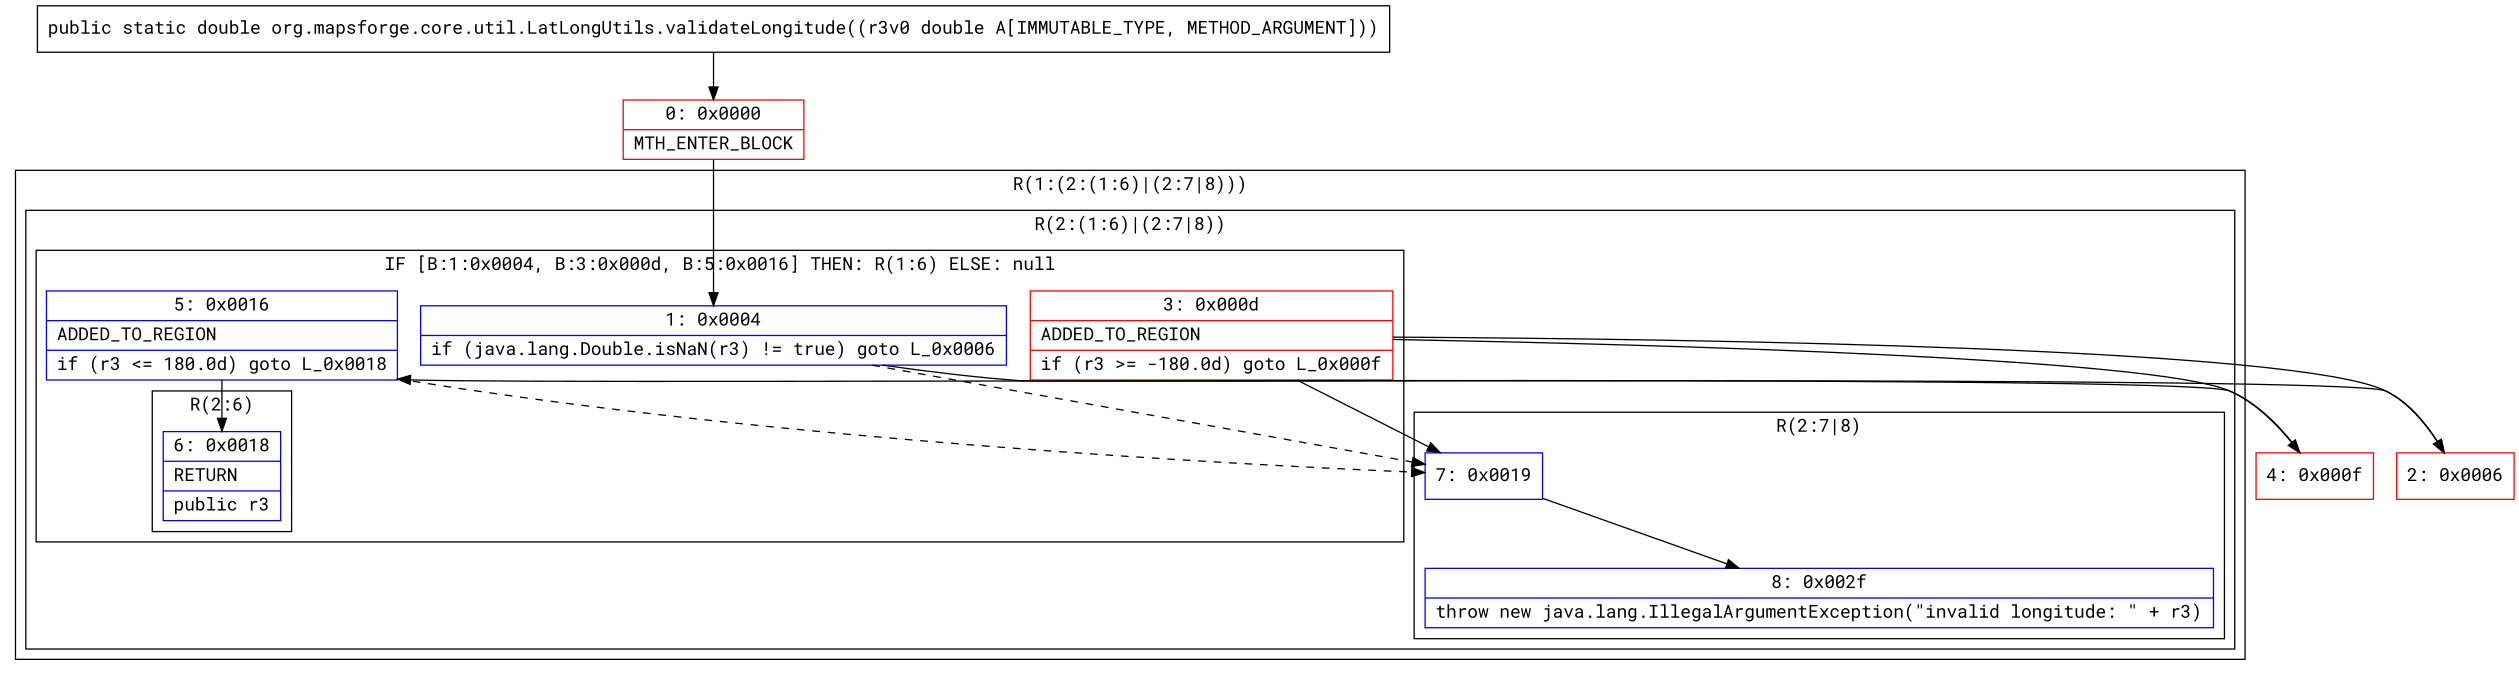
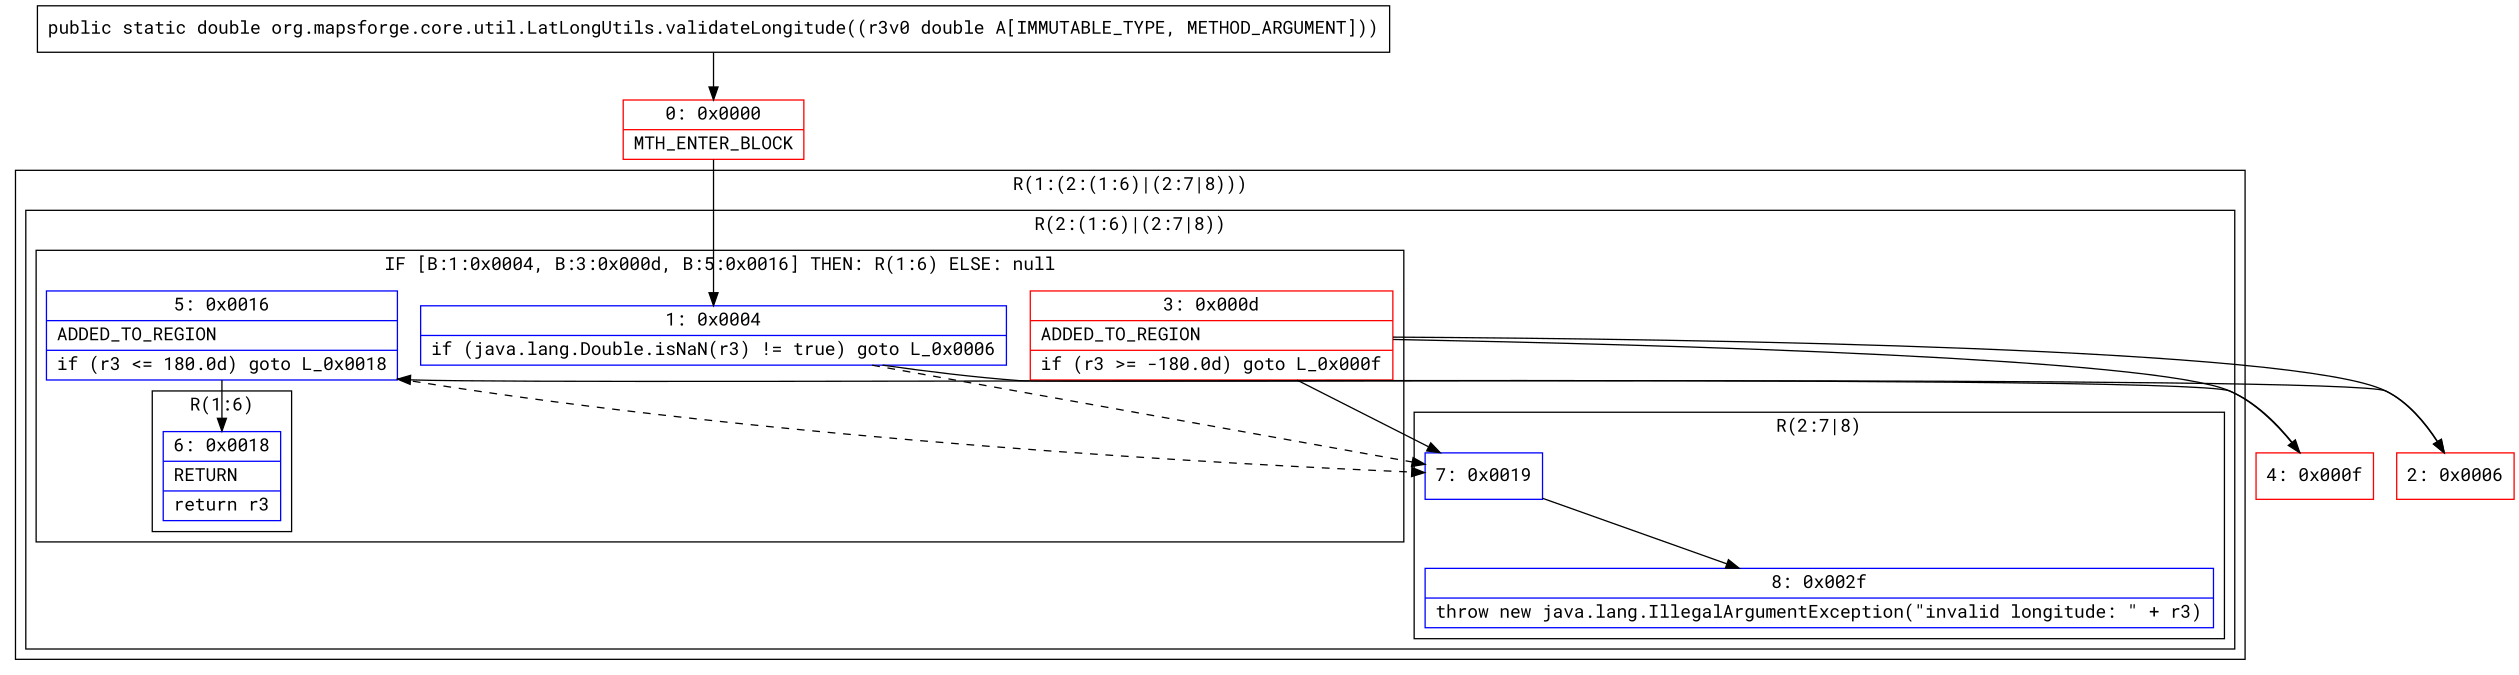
  digraph {
    fontname="Roboto Mono"
    node [color=blue fontname="Roboto Mono" shape=record]
    edge [fontname="Roboto Mono"]
-   n1 [label="{6\:\ 0x0018|RETURN\l|public r3\l}"]
+   n1 [label="{6\:\ 0x0018|RETURN\l|return r3\l}"]
    n2 [label="{1\:\ 0x0004|if (java.lang.Double.isNaN(r3) != true) goto L_0x0006\l}"]
    n3 [color=red label="{3\:\ 0x000d|ADDED_TO_REGION\l|if (r3 \>= \-180.0d) goto L_0x000f\l}"]
    n4 [label="{5\:\ 0x0016|ADDED_TO_REGION\l|if (r3 \<= 180.0d) goto L_0x0018\l}"]
    n5 [label="{7\:\ 0x0019}"]
    n6 [label="{8\:\ 0x002f|throw new java.lang.IllegalArgumentException(\"invalid longitude: \" + r3)\l}"]
    n7 [color=red label="{2\:\ 0x0006}"]
    n8 [color=red label="{4\:\ 0x000f}"]
    n9 [color=red label="{0\:\ 0x0000|MTH_ENTER_BLOCK\l}"]
    n10 [label="{public static double org.mapsforge.core.util.LatLongUtils.validateLongitude((r3v0 double A[IMMUTABLE_TYPE, METHOD_ARGUMENT])) }" color=""]
    subgraph cluster_1 {
      label="R(1:(2:(1:6)|(2:7|8)))"
      subgraph cluster_2 {
        label="R(2:(1:6)|(2:7|8))"
        subgraph cluster_3 {
          label="IF [B:1:0x0004, B:3:0x000d, B:5:0x0016] THEN: R(1:6) ELSE: null"
          n2
          n3
          n4
          subgraph cluster_4 {
-           label="R(2:6)"
+           label="R(1:6)"
            n1
          }
        }
        subgraph cluster_5 {
          label="R(2:7|8)"
          n5
          n6
        }
      }
    }
    n2 -> n5 [style=dashed]
    n2 -> n7
    n3 -> n5 [style=solid]
    n3 -> n7
    n3 -> n8
    n4 -> n1
    n4 -> n5 [style=dashed]
    n5 -> n6
    n8 -> n4
    n9 -> n2
    n10 -> n9
  }
